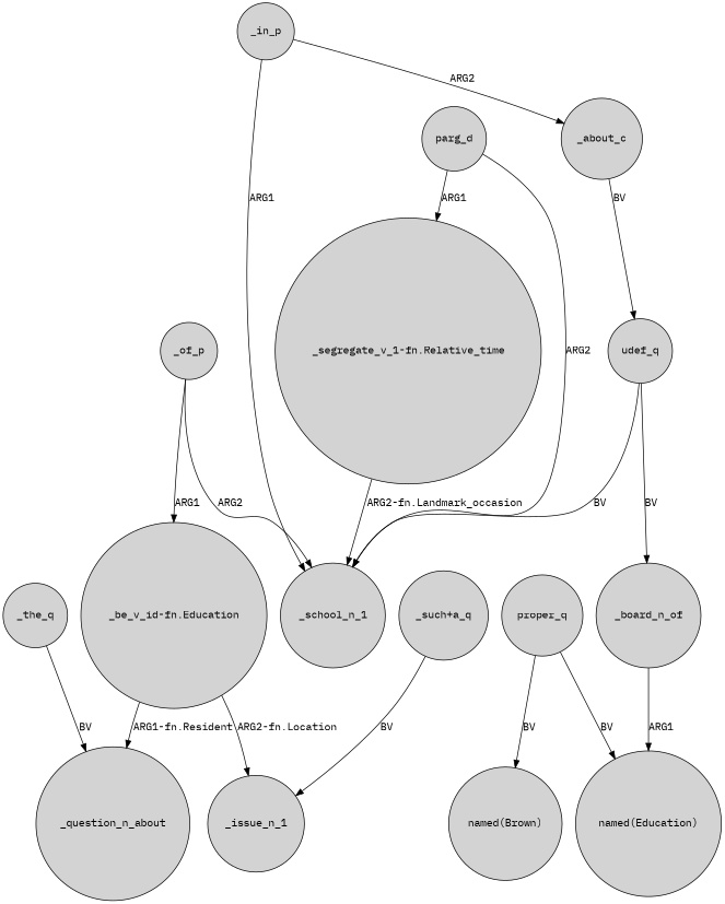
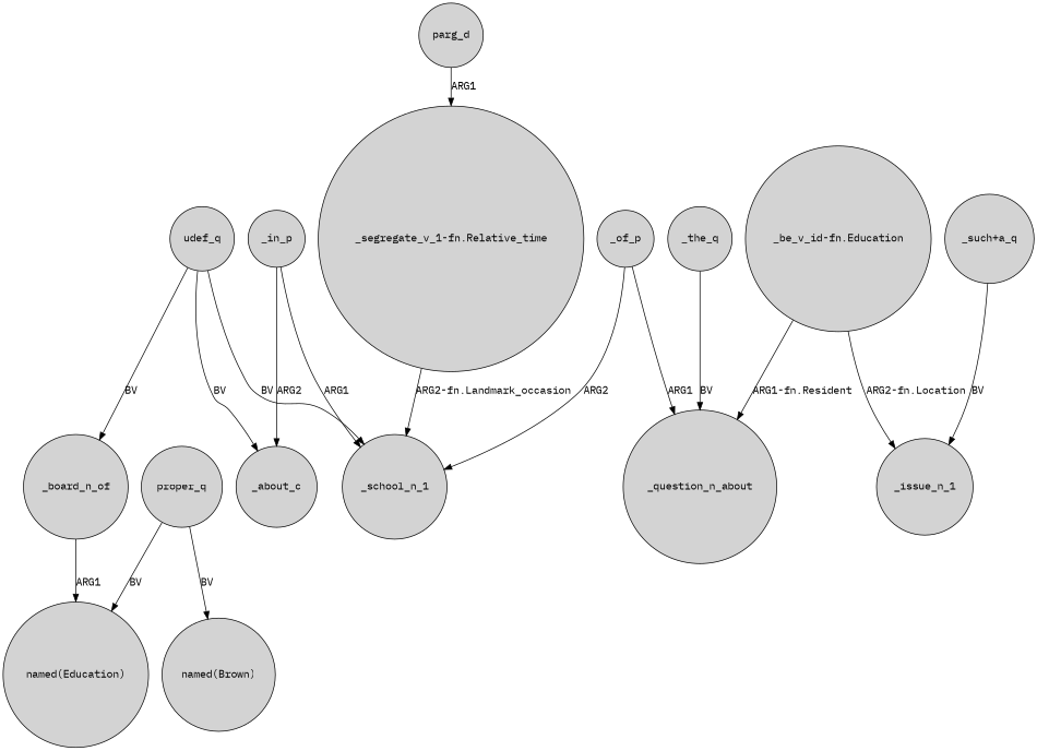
  digraph {
    fontname="IBM Plex Mono"
    node [fontname="IBM Plex Mono" shape=circle style=filled]
    edge [fontname="IBM Plex Mono"]
    proper_q
    "named(Education)"
    "named(Brown)"
    _of_p
    _school_n_1
    _question_n_about
    udef_q
    _board_n_of
    n9 [label=_about_c]
    parg_d
    "_segregate_v_1-fn.Relative_time"
    n12 [label="_be_v_id-fn.Education"]
    _issue_n_1
    _in_p
    "_such+a_q"
    _the_q
    proper_q -> "named(Education)" [label=BV]
    proper_q -> "named(Brown)" [label=BV]
    _of_p -> _school_n_1 [label=ARG2]
-   _of_p -> n12 [label=ARG1]
+   _of_p -> _question_n_about [label=ARG1]
    udef_q -> _school_n_1 [label=BV]
    udef_q -> _board_n_of [label=BV]
-   n9 -> udef_q [label=BV]
+   udef_q -> n9 [label=BV]
    _board_n_of -> "named(Education)" [label=ARG1]
-   parg_d -> _school_n_1 [label=ARG2]
    parg_d -> "_segregate_v_1-fn.Relative_time" [label=ARG1]
    "_segregate_v_1-fn.Relative_time" -> _school_n_1 [label="ARG2-fn.Landmark_occasion"]
    n12 -> _question_n_about [label="ARG1-fn.Resident"]
    n12 -> _issue_n_1 [label="ARG2-fn.Location"]
    _in_p -> _school_n_1 [label=ARG1]
    _in_p -> n9 [label=ARG2]
    "_such+a_q" -> _issue_n_1 [label=BV]
    _the_q -> _question_n_about [label=BV]
  }
